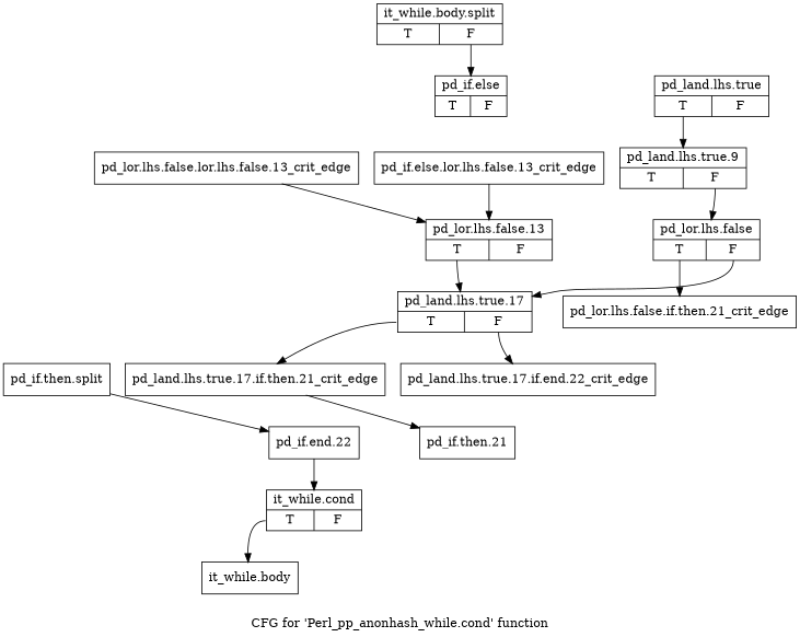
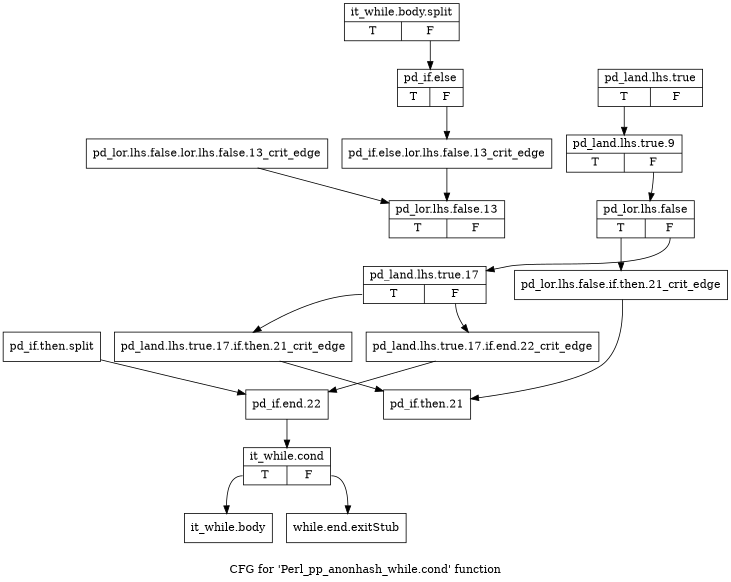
  digraph {
    label="CFG for 'Perl_pp_anonhash_while.cond' function"
    node [shape=record]
    n1 [label="{it_while.cond|{<s0>T|<s1>F}}"]
+   n2 [label="{while.end.exitStub}"]
    n3 [label="{it_while.body}"]
    n4 [label="{it_while.body.split|{<s0>T|<s1>F}}"]
    n5 [label="{pd_if.else|{<s0>T|<s1>F}}"]
    n6 [label="{pd_if.else.lor.lhs.false.13_crit_edge}"]
    n7 [label="{pd_if.then.split}"]
    n8 [label="{pd_if.end.22}"]
    n9 [label="{pd_land.lhs.true|{<s0>T|<s1>F}}"]
    n10 [label="{pd_land.lhs.true.9|{<s0>T|<s1>F}}"]
    n11 [label="{pd_lor.lhs.false.13|{<s0>T|<s1>F}}"]
    n12 [label="{pd_lor.lhs.false|{<s0>T|<s1>F}}"]
    n13 [label="{pd_land.lhs.true.17|{<s0>T|<s1>F}}"]
    n14 [label="{pd_land.lhs.true.17.if.then.21_crit_edge}"]
    n15 [label="{pd_land.lhs.true.17.if.end.22_crit_edge}"]
    n16 [label="{pd_lor.lhs.false.if.then.21_crit_edge}"]
    n17 [label="{pd_if.then.21}"]
    n18 [label="{pd_lor.lhs.false.lor.lhs.false.13_crit_edge}"]
+   n1 -> n2 [tailport=s1]
    n1 -> n3 [tailport=s0]
    n4 -> n5 [tailport=s1]
+   n5 -> n6 [tailport=s1]
    n6 -> n11
    n7 -> n8
    n8 -> n1
    n9 -> n10 [tailport=s0]
    n10 -> n12 [tailport=s1]
-   n11 -> n13 [tailport=s0]
    n12 -> n13 [tailport=s1]
    n12 -> n16 [tailport=s0]
    n13 -> n14 [tailport=s0]
    n13 -> n15 [tailport=s1]
    n14 -> n17
+   n15 -> n8
+   n16 -> n17
    n18 -> n11
  }
